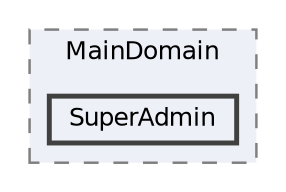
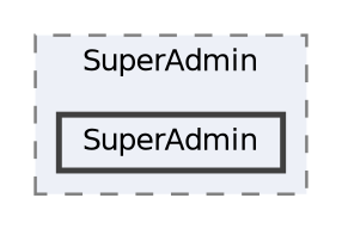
  digraph {
    compound=true
    n1 [color=grey25 fillcolor="#edf0f7" fontname=Helvetica fontsize=10 height=0.2 label=SuperAdmin shape=box style="filled,bold" width=0.4]
    subgraph cluster_1 {
      bgcolor="#edf0f7"
      fontname=Helvetica
      fontsize=10
-     label=MainDomain
+     label=SuperAdmin
      pencolor=grey50
      style="filled,dashed"
      n1
    }
  }
